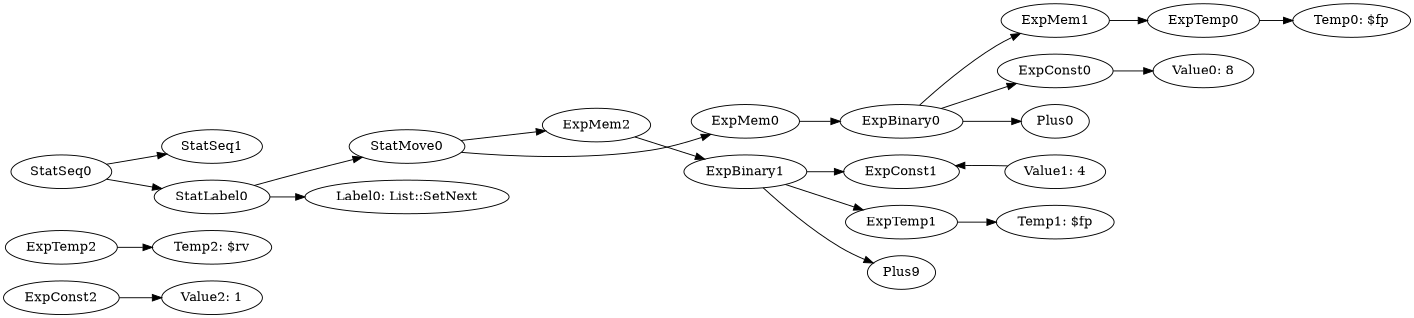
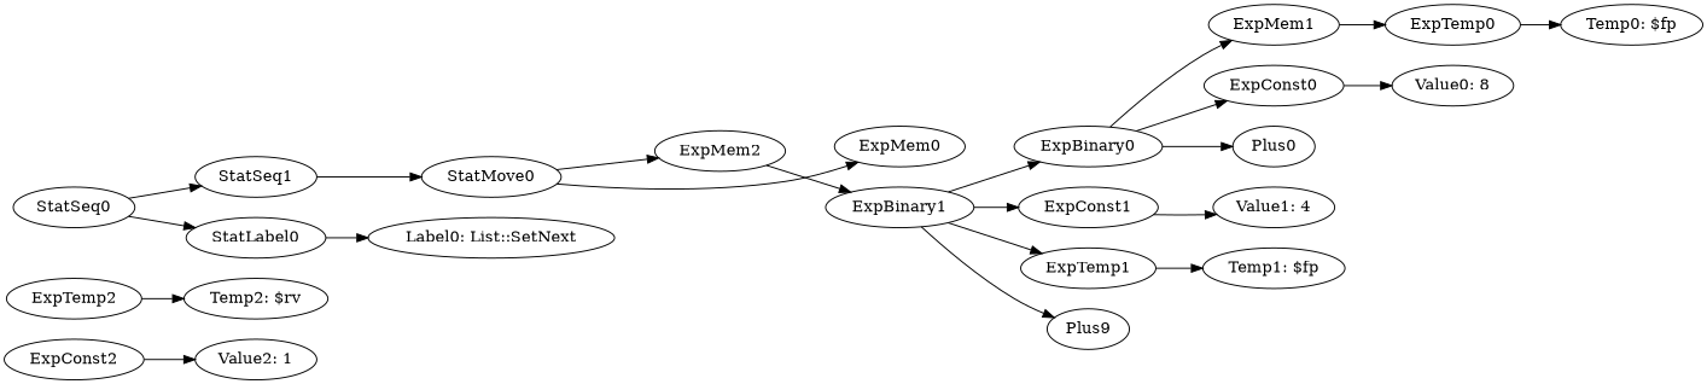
  digraph {
    ordering=out
    rankdir=LR
    ExpConst2
    "Value2: 1"
    ExpTemp2
    "Temp2: $rv"
    StatSeq1
    StatMove0
    ExpMem2
    ExpMem0
    ExpBinary1
    ExpBinary0
    ExpConst1
    "Value1: 4"
    ExpTemp1
    n14 [label=Plus9]
    "Temp1: $fp"
    ExpTemp0
    "Temp0: $fp"
    StatSeq0
    StatLabel0
    "Label0: List::SetNext"
    ExpMem1
    ExpConst0
    "Value0: 8"
    Plus0
    ExpConst2 -> "Value2: 1"
    ExpTemp2 -> "Temp2: $rv"
-   StatLabel0 -> StatMove0
+   StatSeq1 -> StatMove0
    StatMove0 -> ExpMem2
    StatMove0 -> ExpMem0
    ExpMem2 -> ExpBinary1
-   ExpMem0 -> ExpBinary0
+   ExpBinary1 -> ExpBinary0
    ExpBinary1 -> ExpConst1
    ExpBinary1 -> ExpTemp1
    ExpBinary1 -> n14
    ExpBinary0 -> ExpMem1
    ExpBinary0 -> ExpConst0
    ExpBinary0 -> Plus0
-   "Value1: 4" -> ExpConst1
+   ExpConst1 -> "Value1: 4"
    ExpTemp1 -> "Temp1: $fp"
    ExpTemp0 -> "Temp0: $fp"
    StatSeq0 -> StatSeq1
    StatSeq0 -> StatLabel0
    StatLabel0 -> "Label0: List::SetNext"
    ExpMem1 -> ExpTemp0
    ExpConst0 -> "Value0: 8"
  }
